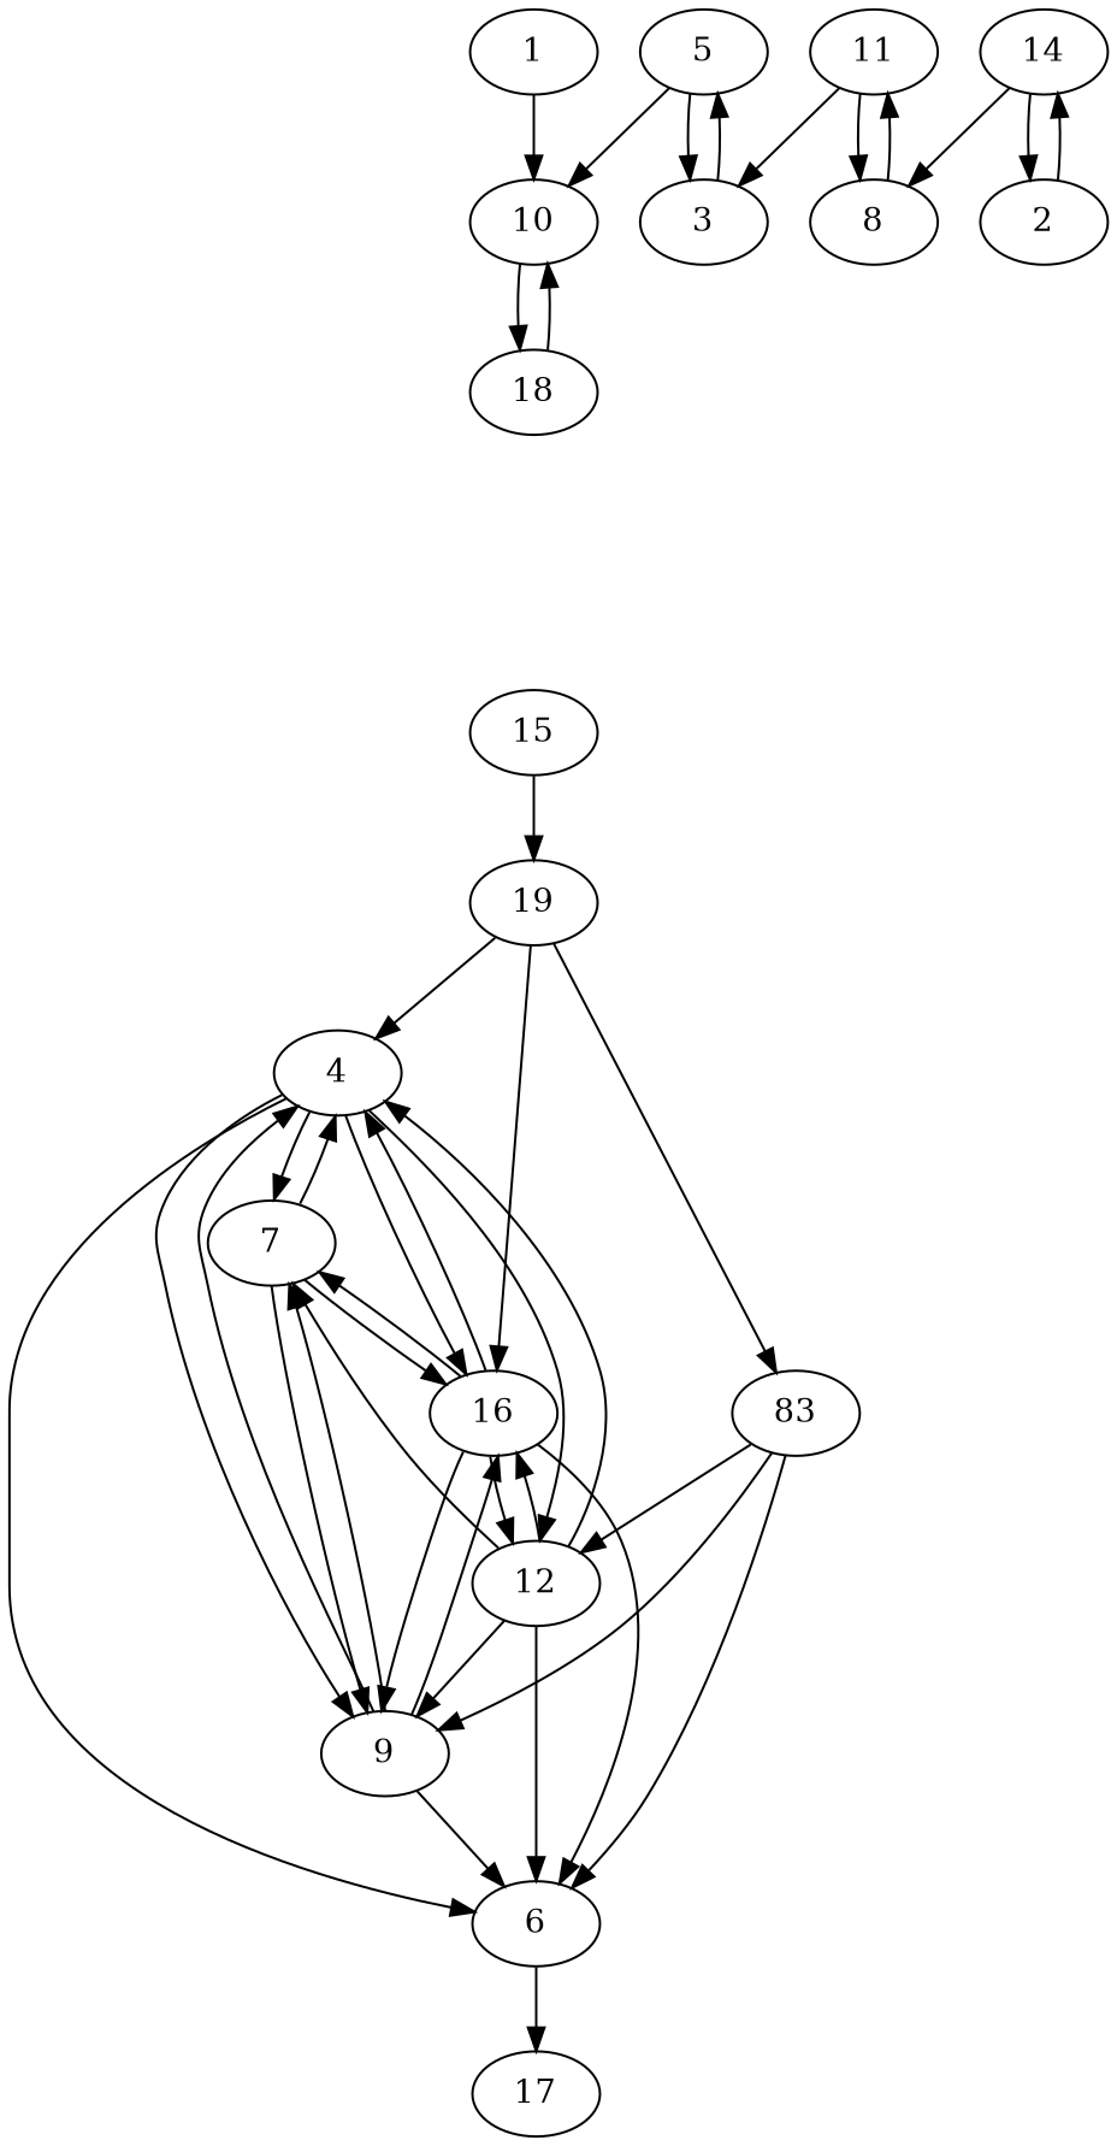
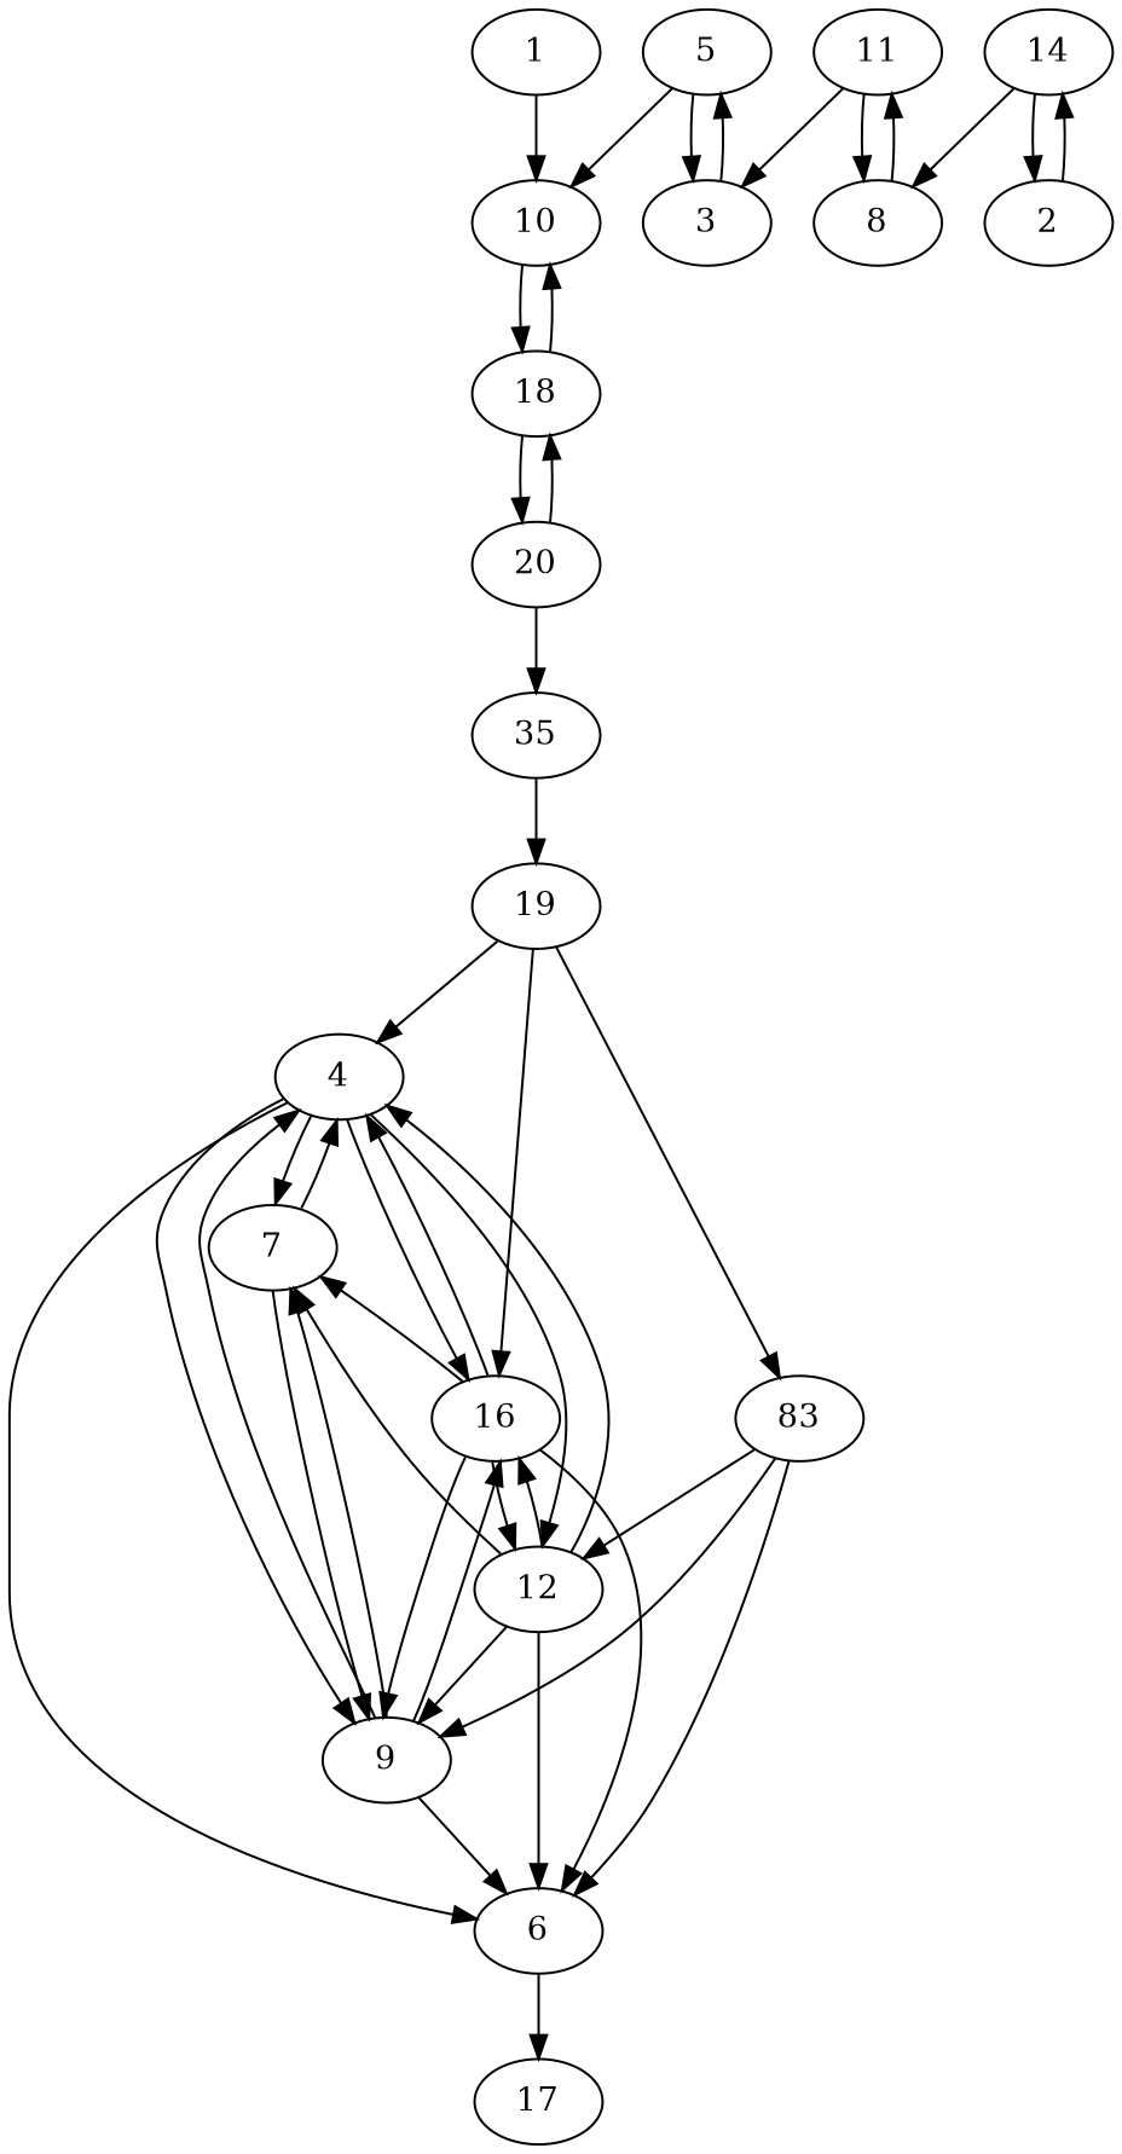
  digraph {
    1
    10
    18
+   20
    2
    14
    8
    11
    3
    5
    4
    6
    7
    9
    12
    16
    17
-   15
+   15 [label=35]
    n19 [label=83]
    19
    1 -> 10
    10 -> 18
    18 -> 10
+   18 -> 20
+   20 -> 18
+   20 -> 15
    2 -> 14
    14 -> 2
    14 -> 8
    8 -> 11
    11 -> 8
    11 -> 3
    3 -> 5
    5 -> 10
    5 -> 3
    4 -> 6
    4 -> 7
    4 -> 9
    4 -> 12
    4 -> 16
    6 -> 17
    7 -> 4
    7 -> 9
-   7 -> 16
    9 -> 4
    9 -> 6
    9 -> 7
    9 -> 16
    12 -> 4
    12 -> 6
    12 -> 7
    12 -> 9
    12 -> 16
    16 -> 4
    16 -> 6
    16 -> 7
    16 -> 9
    16 -> 12
    15 -> 19
    n19 -> 6
    n19 -> 9
    n19 -> 12
    19 -> 4
    19 -> 16
    19 -> n19
  }
